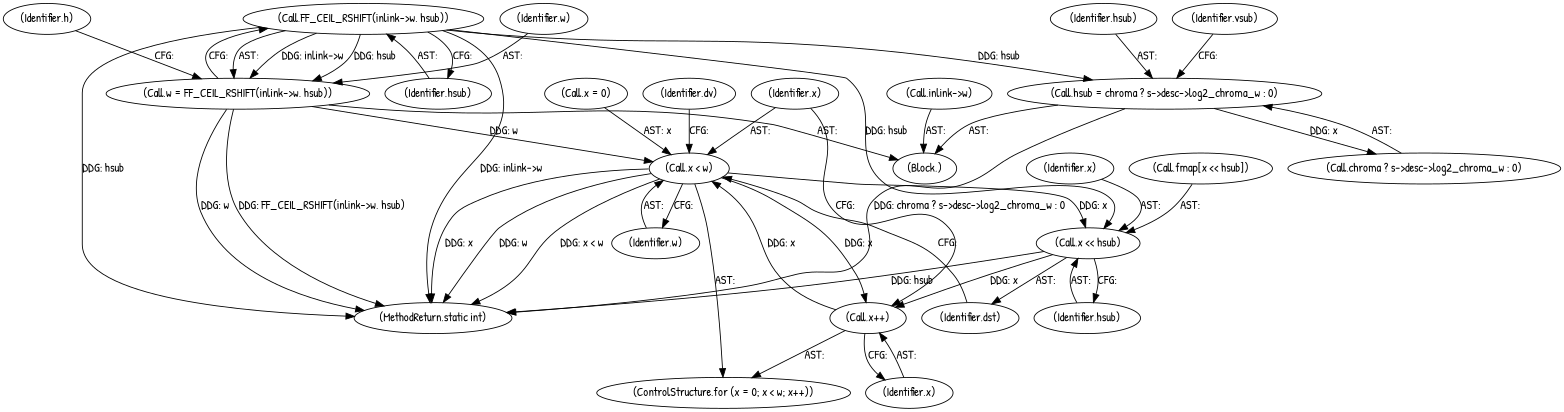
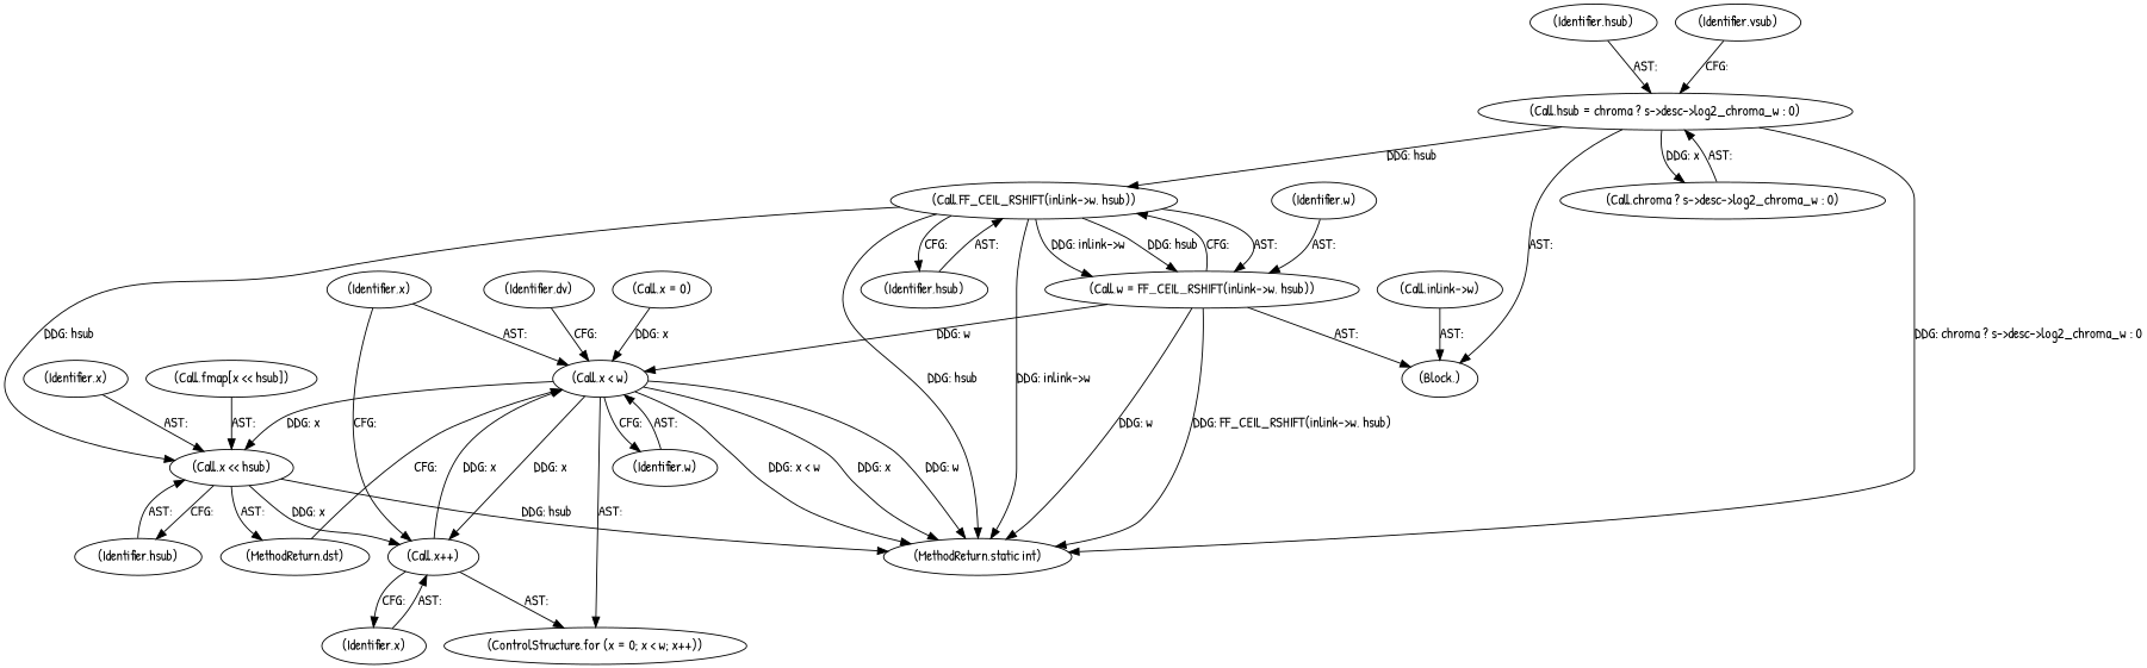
  digraph {
    fontname="Patrick Hand"
    node [fontname="Patrick Hand"]
    edge [fontname="Patrick Hand"]
    n1 [label="(Call,FF_CEIL_RSHIFT(inlink->w, hsub))"]
    n2 [label="(Call,w = FF_CEIL_RSHIFT(inlink->w, hsub))"]
    n3 [label="(Call,x << hsub)"]
    n4 [label="(Identifier,hsub)"]
    n5 [label="(MethodReturn,static int)"]
    n6 [label="(Block,)"]
    n7 [label="(Call,x < w)"]
    n8 [label="(Call,x++)"]
    n9 [label="(Identifier,hsub)"]
-   n10 [label="(Identifier,dst)"]
+   n10 [label="(MethodReturn,dst)"]
    n11 [label="(Call,hsub = chroma ? s->desc->log2_chroma_w : 0)"]
    n12 [label="(Call,chroma ? s->desc->log2_chroma_w : 0)"]
    n13 [label="(Identifier,w)"]
    n14 [label="(ControlStructure,for (x = 0; x < w; x++))"]
    n15 [label="(Identifier,x)"]
    n16 [label="(Call,fmap[x << hsub])"]
    n17 [label="(Identifier,x)"]
    n18 [label="(Identifier,hsub)"]
-   n19 [label="(Identifier,h)"]
    n20 [label="(Call,inlink->w)"]
    n21 [label="(Identifier,x)"]
    n22 [label="(Identifier,w)"]
    n23 [label="(Identifier,dv)"]
    n24 [label="(Call,x = 0)"]
    n25 [label="(Identifier,vsub)"]
    n1 -> n2 [label="AST: "]
    n1 -> n2 [label="DDG: inlink->w"]
    n1 -> n2 [label="DDG: hsub"]
    n1 -> n3 [label="DDG: hsub"]
    n1 -> n4 [label="CFG: "]
    n1 -> n5 [label="DDG: hsub"]
    n1 -> n5 [label="DDG: inlink->w"]
    n2 -> n1 [label="CFG: "]
    n2 -> n5 [label="DDG: FF_CEIL_RSHIFT(inlink->w, hsub)"]
    n2 -> n5 [label="DDG: w"]
    n2 -> n6 [label="AST: "]
    n2 -> n7 [label="DDG: w"]
    n3 -> n5 [label="DDG: hsub"]
    n3 -> n8 [label="DDG: x"]
    n3 -> n9 [label="CFG: "]
    n3 -> n10 [label="AST: "]
    n4 -> n1 [label="AST: "]
    n7 -> n3 [label="DDG: x"]
    n7 -> n5 [label="DDG: x < w"]
    n7 -> n5 [label="DDG: x"]
    n7 -> n5 [label="DDG: w"]
    n7 -> n8 [label="DDG: x"]
    n7 -> n13 [label="CFG: "]
    n7 -> n14 [label="AST: "]
    n8 -> n7 [label="DDG: x"]
    n8 -> n14 [label="AST: "]
    n8 -> n15 [label="CFG: "]
    n9 -> n3 [label="AST: "]
    n10 -> n7 [label="CFG: "]
-   n1 -> n11 [label="DDG: hsub"]
+   n11 -> n1 [label="DDG: hsub"]
    n11 -> n5 [label="DDG: chroma ? s->desc->log2_chroma_w : 0"]
    n11 -> n6 [label="AST: "]
    n11 -> n12 [label="DDG: x"]
    n12 -> n11 [label="AST: "]
    n13 -> n7 [label="AST: "]
    n15 -> n8 [label="AST: "]
    n16 -> n3 [label="AST: "]
    n17 -> n7 [label="AST: "]
    n17 -> n8 [label="CFG: "]
    n18 -> n11 [label="AST: "]
-   n19 -> n2 [label="CFG: "]
    n20 -> n6 [label="AST: "]
    n21 -> n3 [label="AST: "]
    n22 -> n2 [label="AST: "]
    n23 -> n7 [label="CFG: "]
-   n24 -> n7 [label="AST: x"]
+   n24 -> n7 [label="DDG: x"]
    n25 -> n11 [label="CFG: "]
  }
